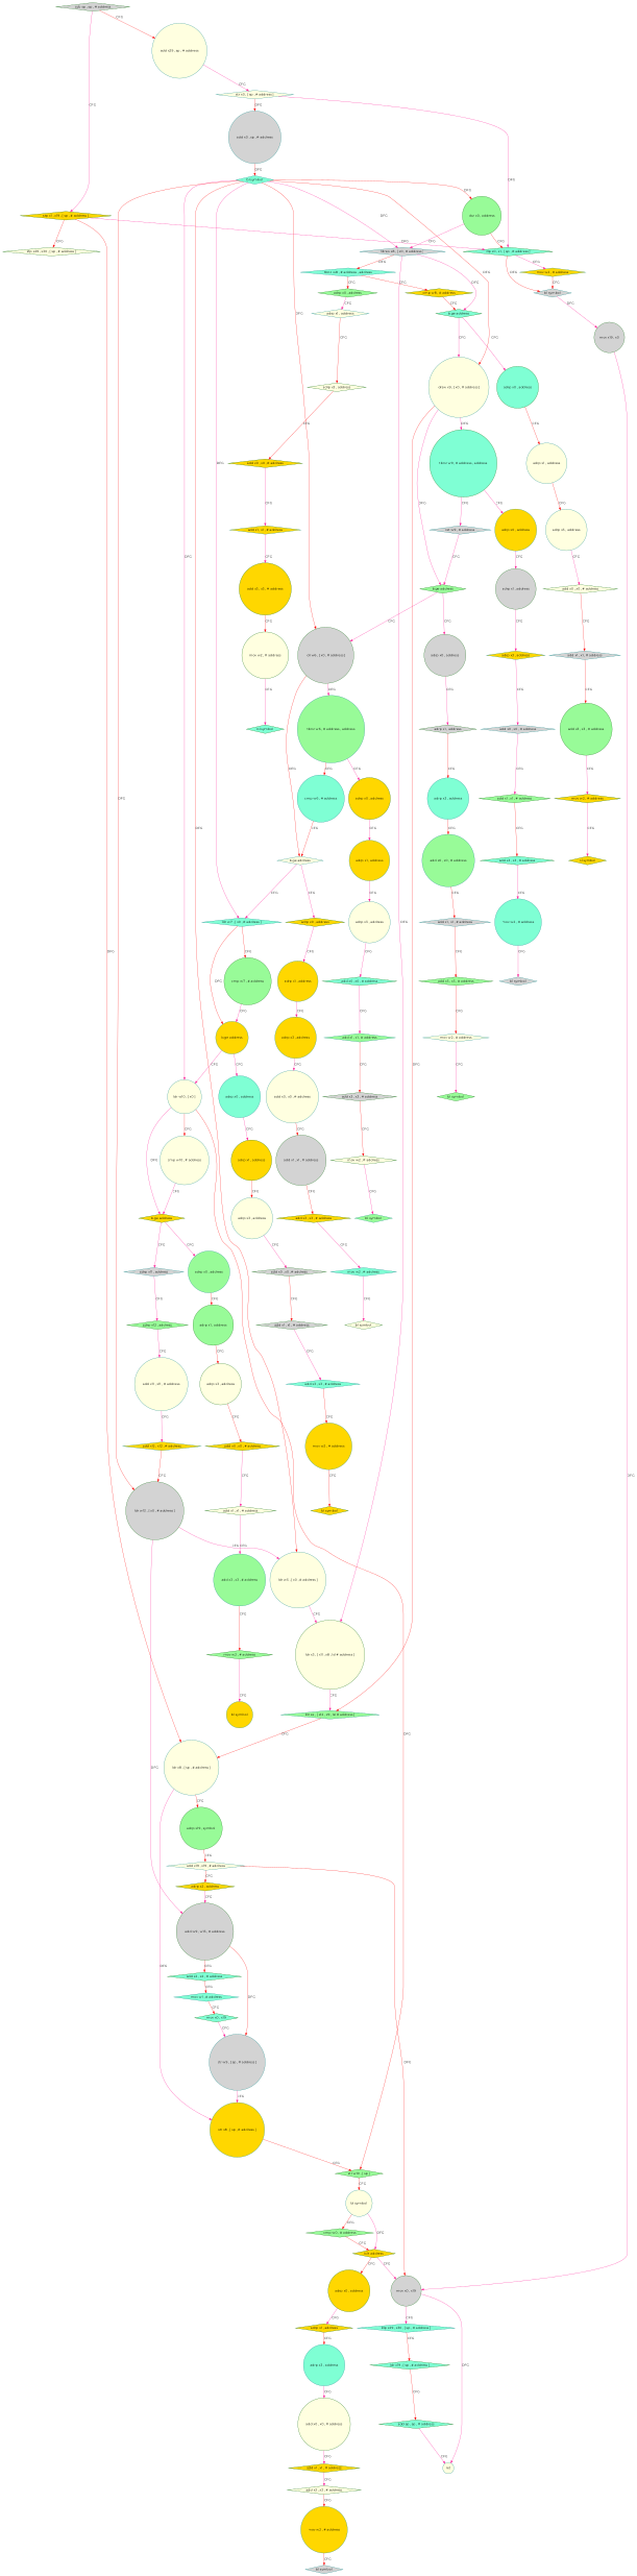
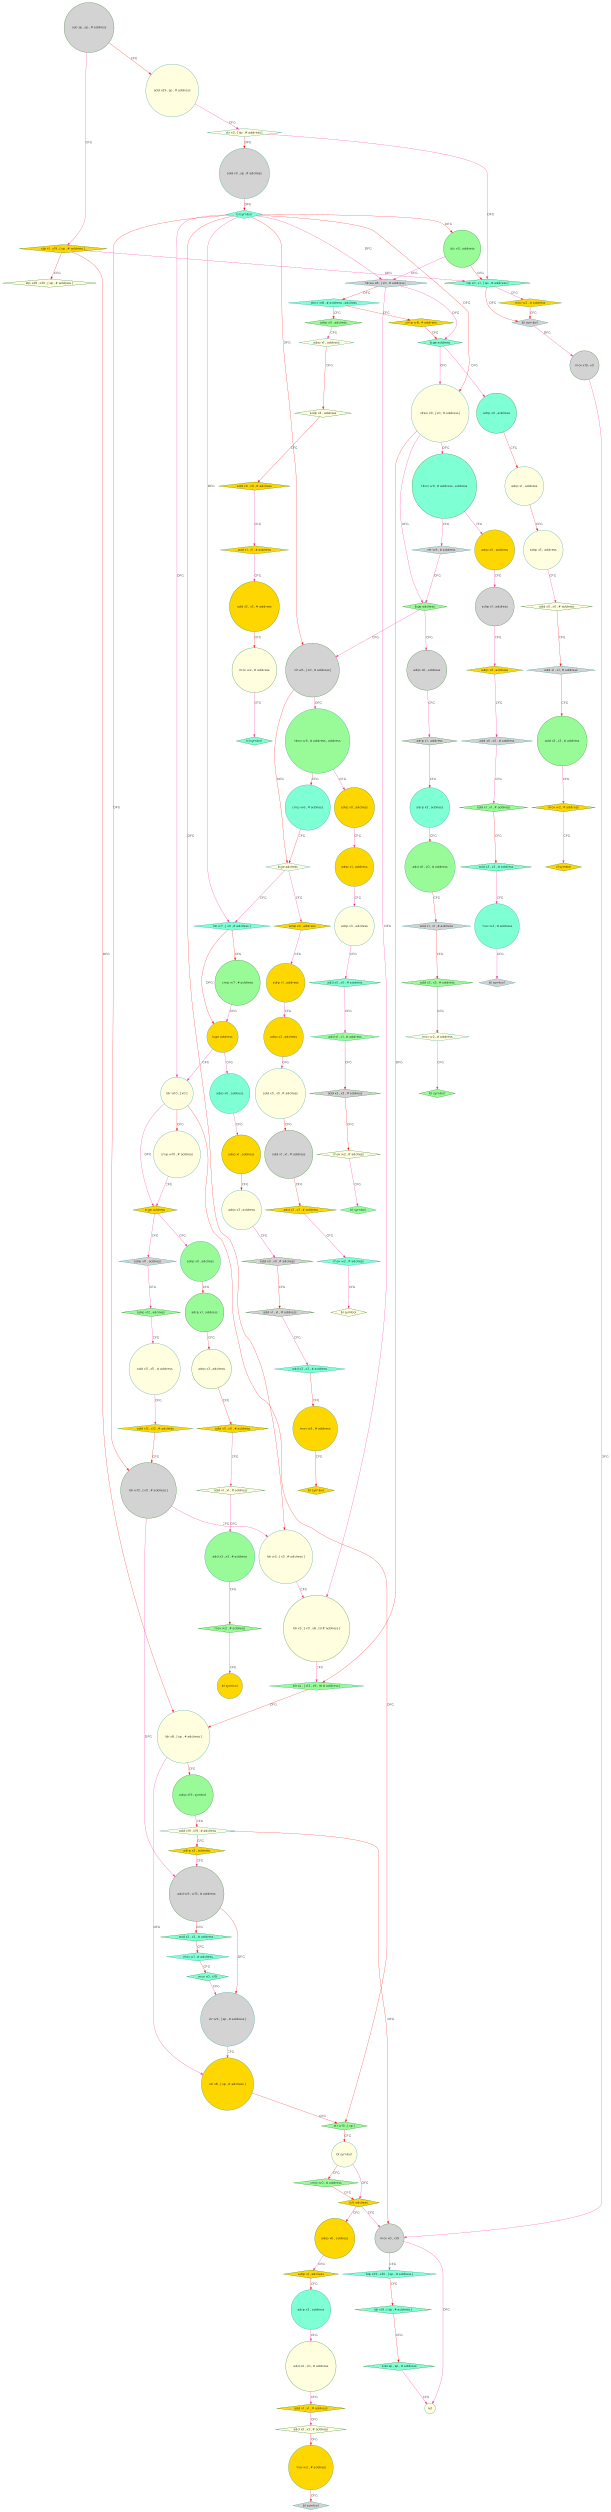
  digraph {
    fontname=Montserrat
    node [color=darkgreen fillcolor=gold fontname=Montserrat shape=diamond style=filled]
    edge [color=deeppink fontname=Montserrat]
-   n1 [fillcolor=lightgrey label="sub sp , sp , # address"]
+   n1 [fillcolor=lightgrey label="sub sp , sp , # address" shape=circle]
    n2 [label="stp x1 , x19 , [ sp , # address ]"]
    n3 [color=teal fillcolor=lightyellow label="add x29 , sp , # address" shape=circle]
    n4 [fillcolor=lightyellow label="stp x29 , x30 , [ sp , # address ]"]
    n5 [fillcolor=aquamarine label="ldp x0 , x1 , [ sp , # address ]"]
    n6 [color=teal fillcolor=lightyellow label="ldr x8 , [ sp , # address ]" shape=circle]
    n7 [color=teal label="mov w2 , # address"]
    n8 [color=teal fillcolor=lightgrey label="bl symbol"]
    n9 [fillcolor=palegreen label="adrp x19 , symbol" shape=circle]
    n10 [color=teal label="str x8 , [ sp , # address ]" shape=circle]
    n11 [color=teal fillcolor=lightyellow label="str x0 , [ sp , # address ]"]
    n12 [color=teal fillcolor=lightgrey label="add x0 , sp , # address" shape=circle]
    n13 [color=teal fillcolor=aquamarine label="bl symbol"]
    n14 [fillcolor=palegreen label="cbz x0 , address" shape=circle]
    n15 [color=teal fillcolor=lightgrey label="ldrsw x8 , [ x0 , # address ]"]
    n16 [color=teal fillcolor=lightyellow label="ldrsw x9 , [ x0 , # address ]" shape=circle]
    n17 [fillcolor=lightgrey label="ldr w6 , [ x0 , # address ]" shape=circle]
    n18 [color=teal fillcolor=aquamarine label="ldr w7 , [ x0 , # address ]"]
    n19 [color=teal fillcolor=lightyellow label="ldr w10 , [ x0 ]" shape=circle]
    n20 [fillcolor=lightgrey label="ldr w13 , [ x0 , # address ]" shape=circle]
    n21 [color=teal fillcolor=lightyellow label="ldr w5 , [ x0 , # address ]" shape=circle]
    n22 [color=teal fillcolor=aquamarine label="tbnz w8 , # address , address"]
    n23 [fillcolor=aquamarine label="b.ge address"]
    n24 [fillcolor=lightyellow label="ldr x3 , [ x11 , x8 , lsl # address ]" shape=circle]
    n25 [fillcolor=aquamarine label="tbnz w9 , # address , address" shape=circle]
    n26 [fillcolor=palegreen label="b.ge address"]
    n27 [color=teal fillcolor=palegreen label="ldr x4 , [ x12 , x9 , lsl # address ]"]
    n28 [color=teal fillcolor=palegreen label="tbnz w6 , # address , address" shape=circle]
    n29 [color=teal fillcolor=lightyellow label="b.ge address"]
    n30 [fillcolor=palegreen label="cmp w7 , # address" shape=circle]
    n31 [color=teal label="b.ge address" shape=circle]
    n32 [color=teal fillcolor=lightyellow label="cmp w10 , # address" shape=circle]
    n33 [label="b.ge address"]
    n34 [fillcolor=palegreen label="str w10 , [ sp ]"]
    n35 [fillcolor=lightgrey label="add w9 , w13 , # address" shape=circle]
    n36 [fillcolor=lightgrey label="mov x19 , x0" shape=circle]
    n37 [fillcolor=palegreen label="adrp x0 , address"]
    n38 [label="cmp w8 , # address"]
    n39 [fillcolor=aquamarine label="adrp x0 , address" shape=circle]
    n40 [fillcolor=lightgrey label="mov x0 , x19" shape=circle]
    n41 [color=teal fillcolor=aquamarine label="ldp x29 , x30 , [ sp , # address ]"]
    n42 [color=teal fillcolor=lightyellow label=ret shape=circle]
    n43 [fillcolor=aquamarine label="ldr x19 , [ sp , # address ]"]
    n44 [color=teal fillcolor=lightyellow label="adrp x1 , address"]
    n45 [fillcolor=lightyellow label="adrp x3 , address"]
    n46 [label="add x0 , x0 , # address"]
    n47 [color=teal label="add x1 , x1 , # address"]
    n48 [label="add x3 , x3 , # address" shape=circle]
    n49 [fillcolor=lightyellow label="mov w2 , # address" shape=circle]
    n50 [fillcolor=aquamarine label="bl symbol"]
    n51 [color=teal fillcolor=lightyellow label="adrp x1 , address" shape=circle]
    n52 [color=teal fillcolor=lightyellow label="adrp x3 , address" shape=circle]
    n53 [color=teal label="adrp x0 , address" shape=circle]
    n54 [color=teal fillcolor=lightgrey label="ret w9 , # address"]
    n55 [fillcolor=lightgrey label="adrp x0 , address" shape=circle]
    n56 [fillcolor=lightyellow label="add x0 , x0 , # address"]
    n57 [color=teal fillcolor=lightgrey label="add x1 , x1 , # address"]
    n58 [fillcolor=palegreen label="add x3 , x3 , # address" shape=circle]
    n59 [label="mov w2 , # address"]
    n60 [label="bl symbol"]
    n61 [fillcolor=lightgrey label="adrp x1 , address" shape=circle]
    n62 [color=teal label="adrp x3 , address"]
    n63 [color=teal fillcolor=lightgrey label="add x0 , x0 , # address"]
    n64 [fillcolor=palegreen label="add x1 , x1 , # address"]
    n65 [fillcolor=aquamarine label="add x3 , x3 , # address"]
    n66 [color=teal fillcolor=aquamarine label="mov w2 , # address" shape=circle]
    n67 [color=teal fillcolor=lightgrey label="bl symbol"]
    n68 [fillcolor=lightgrey label="adrp x1 , address"]
    n69 [color=teal fillcolor=aquamarine label="adrp x3 , address" shape=circle]
    n70 [label="adrp x0 , address" shape=circle]
    n71 [color=teal fillcolor=aquamarine label="cmp w6 , # address" shape=circle]
    n72 [label="adrp x0 , address"]
    n73 [color=teal fillcolor=palegreen label="add x0 , x0 , # address" shape=circle]
    n74 [color=teal fillcolor=lightgrey label="add x1 , x1 , # address"]
    n75 [fillcolor=palegreen label="add x3 , x3 , # address"]
    n76 [color=teal fillcolor=lightyellow label="mov w2 , # address"]
    n77 [fillcolor=palegreen label="bl symbol"]
    n78 [color=teal label="adrp x1 , address" shape=circle]
    n79 [color=teal fillcolor=lightyellow label="adrp x3 , address" shape=circle]
    n80 [fillcolor=aquamarine label="add x0 , x0 , # address"]
    n81 [color=teal fillcolor=palegreen label="add x1 , x1 , # address"]
    n82 [fillcolor=lightgrey label="add x3 , x3 , # address"]
    n83 [fillcolor=lightyellow label="mov w2 , # address"]
    n84 [color=teal fillcolor=palegreen label="bl symbol"]
    n85 [color=teal label="adrp x1 , address" shape=circle]
    n86 [color=teal label="adrp x3 , address" shape=circle]
    n87 [color=teal fillcolor=aquamarine label="adrp x0 , address" shape=circle]
    n88 [color=teal fillcolor=lightyellow label="add x0 , x0 , # address" shape=circle]
    n89 [fillcolor=lightgrey label="add x1 , x1 , # address" shape=circle]
    n90 [label="add x3 , x3 , # address"]
    n91 [color=teal fillcolor=aquamarine label="mov w2 , # address"]
    n92 [fillcolor=lightyellow label="bl symbol"]
    n93 [label="adrp x1 , address" shape=circle]
    n94 [color=teal fillcolor=lightyellow label="adrp x3 , address" shape=circle]
    n95 [color=teal fillcolor=palegreen label="adrp x0 , address" shape=circle]
    n96 [color=teal fillcolor=lightgrey label="adrp x11 , address"]
    n97 [color=teal fillcolor=lightyellow label="bl symbol" shape=circle]
    n98 [fillcolor=lightgrey label="add x0 , x0 , # address"]
    n99 [fillcolor=lightgrey label="add x1 , x1 , # address"]
    n100 [color=teal fillcolor=aquamarine label="add x3 , x3 , # address"]
    n101 [color=teal label="mov w2 , # address" shape=circle]
    n102 [label="bl symbol"]
    n103 [fillcolor=palegreen label="adrp x1 , address" shape=circle]
    n104 [fillcolor=palegreen label="adrp x12 , address"]
    n105 [fillcolor=lightyellow label="adrp x3 , address" shape=circle]
    n106 [color=teal fillcolor=lightyellow label="add x11 , x11 , # address" shape=circle]
    n107 [label="add x0 , x0 , # address"]
    n108 [fillcolor=lightyellow label="add x1 , x1 , # address"]
    n109 [color=teal fillcolor=palegreen label="add x3 , x3 , # address" shape=circle]
    n110 [fillcolor=palegreen label="mov w2 , # address"]
    n111 [color=teal label="bl symbol" shape=circle]
    n112 [color=teal label="add x12 , x12 , # address"]
    n113 [fillcolor=aquamarine label="add x2 , x2 , # address"]
    n114 [color=teal fillcolor=lightgrey label="str w9 , [ sp , # address ]" shape=circle]
    n115 [color=teal fillcolor=lightyellow label="add x19 , x19 , # address"]
    n116 [label="adrp x2 , address"]
    n117 [color=teal fillcolor=aquamarine label="mov w1 , # address"]
    n118 [fillcolor=aquamarine label="mov x0 , x19"]
    n119 [fillcolor=palegreen label="cmp w0 , # address"]
    n120 [label="b.lt address"]
    n121 [label="adrp x0 , address" shape=circle]
    n122 [label="adrp x1 , address"]
    n123 [color=teal fillcolor=aquamarine label="adrp x3 , address" shape=circle]
    n124 [fillcolor=aquamarine label="add sp , sp , # address"]
    n125 [fillcolor=lightyellow label="add x0 , x0 , # address" shape=circle]
    n126 [label="add x1 , x1 , # address"]
    n127 [fillcolor=lightyellow label="add x3 , x3 , # address"]
    n128 [color=teal label="mov w2 , # address" shape=circle]
    n129 [color=teal fillcolor=lightgrey label="bl symbol"]
    n1 -> n2 [label=CFG]
    n1 -> n3 [color=red label=CFG]
    n2 -> n4 [color=red label=CFG]
    n2 -> n5 [label=DFG]
    n2 -> n6 [color=red label=DFG]
    n3 -> n11 [label=CFG]
    n5 -> n7 [label=CFG]
    n5 -> n8 [color=red label=DFG]
    n6 -> n9 [color=red label=CFG]
    n6 -> n10 [label=DFG]
    n7 -> n8 [color=red label=CFG]
    n8 -> n36 [label=DFG]
    n9 -> n115 [color=red label=CFG]
    n10 -> n34 [color=red label=CFG]
    n11 -> n5 [label=DFG]
    n11 -> n12 [color=red label=DFG]
    n12 -> n13 [color=red label=DFG]
    n13 -> n14 [color=red label=DFG]
    n13 -> n15 [label=DFG]
    n13 -> n16 [color=red label=DFG]
    n13 -> n17 [color=red label=DFG]
    n13 -> n18 [label=DFG]
    n13 -> n19 [label=DFG]
    n13 -> n20 [color=red label=DFG]
    n13 -> n21 [color=red label=DFG]
    n14 -> n5 [color=red label=CFG]
    n14 -> n15 [label=CFG]
    n15 -> n22 [color=red label=DFG]
    n15 -> n23 [label=DFG]
    n15 -> n24 [label=DFG]
    n16 -> n25 [label=DFG]
    n16 -> n26 [label=DFG]
    n16 -> n27 [color=red label=DFG]
    n17 -> n28 [label=DFG]
    n17 -> n29 [color=red label=DFG]
    n18 -> n30 [color=red label=CFG]
    n18 -> n31 [color=red label=DFG]
    n19 -> n32 [color=red label=CFG]
    n19 -> n33 [label=DFG]
    n19 -> n34 [color=red label=DFG]
    n20 -> n21 [label=CFG]
    n20 -> n35 [label=DFG]
    n21 -> n24 [label=CFG]
    n22 -> n37 [color=red label=CFG]
    n22 -> n38 [color=red label=CFG]
    n23 -> n16 [label=CFG]
    n23 -> n39 [label=CFG]
    n24 -> n27 [label=CFG]
    n25 -> n53 [label=CFG]
    n25 -> n54 [label=CFG]
    n26 -> n17 [label=CFG]
    n26 -> n55 [label=CFG]
    n27 -> n6 [color=red label=CFG]
    n28 -> n70 [label=CFG]
    n28 -> n71 [color=red label=CFG]
    n29 -> n18 [label=CFG]
    n29 -> n72 [label=CFG]
    n30 -> n31 [label=CFG]
    n31 -> n19 [label=CFG]
    n31 -> n87 [label=CFG]
    n32 -> n33 [label=CFG]
    n33 -> n95 [label=CFG]
    n33 -> n96 [label=CFG]
    n34 -> n97 [color=red label=CFG]
    n35 -> n113 [color=red label=CFG]
    n35 -> n114 [color=red label=DFG]
    n36 -> n40 [label=DFG]
    n37 -> n44 [label=CFG]
    n38 -> n23 [color=red label=CFG]
    n39 -> n51 [color=red label=CFG]
    n40 -> n41 [label=CFG]
    n40 -> n42 [label=DFG]
    n41 -> n43 [color=red label=CFG]
    n43 -> n124 [color=red label=CFG]
    n44 -> n45 [color=red label=CFG]
    n45 -> n46 [color=red label=CFG]
    n46 -> n47 [label=CFG]
    n47 -> n48 [label=CFG]
    n48 -> n49 [color=red label=CFG]
    n49 -> n50 [label=CFG]
    n51 -> n52 [color=red label=CFG]
    n52 -> n56 [label=CFG]
    n53 -> n61 [label=CFG]
    n54 -> n26 [label=CFG]
    n55 -> n68 [label=CFG]
    n56 -> n57 [color=red label=CFG]
    n57 -> n58 [color=red label=CFG]
    n58 -> n59 [label=CFG]
    n59 -> n60 [label=CFG]
    n61 -> n62 [label=CFG]
    n62 -> n63 [label=CFG]
    n63 -> n64 [label=CFG]
    n64 -> n65 [color=red label=CFG]
    n65 -> n66 [label=CFG]
    n66 -> n67 [label=CFG]
    n68 -> n69 [color=red label=CFG]
    n69 -> n73 [color=red label=CFG]
    n70 -> n78 [label=CFG]
    n71 -> n29 [color=red label=CFG]
    n72 -> n85 [label=CFG]
    n73 -> n74 [color=red label=CFG]
    n74 -> n75 [color=red label=CFG]
    n75 -> n76 [color=red label=CFG]
    n76 -> n77 [label=CFG]
    n78 -> n79 [label=CFG]
    n79 -> n80 [label=CFG]
    n80 -> n81 [label=CFG]
    n81 -> n82 [color=red label=CFG]
    n82 -> n83 [color=red label=CFG]
    n83 -> n84 [label=CFG]
    n85 -> n86 [label=CFG]
    n86 -> n88 [label=CFG]
    n87 -> n93 [label=CFG]
    n88 -> n89 [color=red label=CFG]
    n89 -> n90 [color=red label=CFG]
    n90 -> n91 [label=CFG]
    n91 -> n92 [label=CFG]
    n93 -> n94 [color=red label=CFG]
    n94 -> n98 [label=CFG]
    n95 -> n103 [color=red label=CFG]
    n96 -> n104 [label=CFG]
    n97 -> n119 [color=red label=CFG]
    n97 -> n120 [label=DFG]
    n98 -> n99 [color=red label=CFG]
    n99 -> n100 [label=CFG]
    n100 -> n101 [color=red label=CFG]
    n101 -> n102 [color=red label=CFG]
    n103 -> n105 [color=red label=CFG]
    n104 -> n106 [label=CFG]
    n105 -> n107 [color=red label=CFG]
    n106 -> n112 [label=CFG]
    n107 -> n108 [label=CFG]
    n108 -> n109 [label=CFG]
    n109 -> n110 [color=red label=CFG]
    n110 -> n111 [label=CFG]
    n112 -> n20 [color=red label=CFG]
    n113 -> n117 [color=red label=CFG]
    n114 -> n10 [label=CFG]
    n115 -> n40 [color=red label=DFG]
    n115 -> n116 [color=red label=CFG]
    n116 -> n35 [label=CFG]
    n117 -> n118 [color=red label=CFG]
    n118 -> n114 [label=CFG]
    n119 -> n120 [color=red label=CFG]
    n120 -> n40 [label=CFG]
    n120 -> n121 [color=red label=CFG]
    n121 -> n122 [label=CFG]
    n122 -> n123 [color=red label=CFG]
    n123 -> n125 [label=CFG]
    n124 -> n42 [label=CFG]
    n125 -> n126 [label=CFG]
    n126 -> n127 [label=CFG]
    n127 -> n128 [color=red label=CFG]
    n128 -> n129 [color=red label=CFG]
  }
